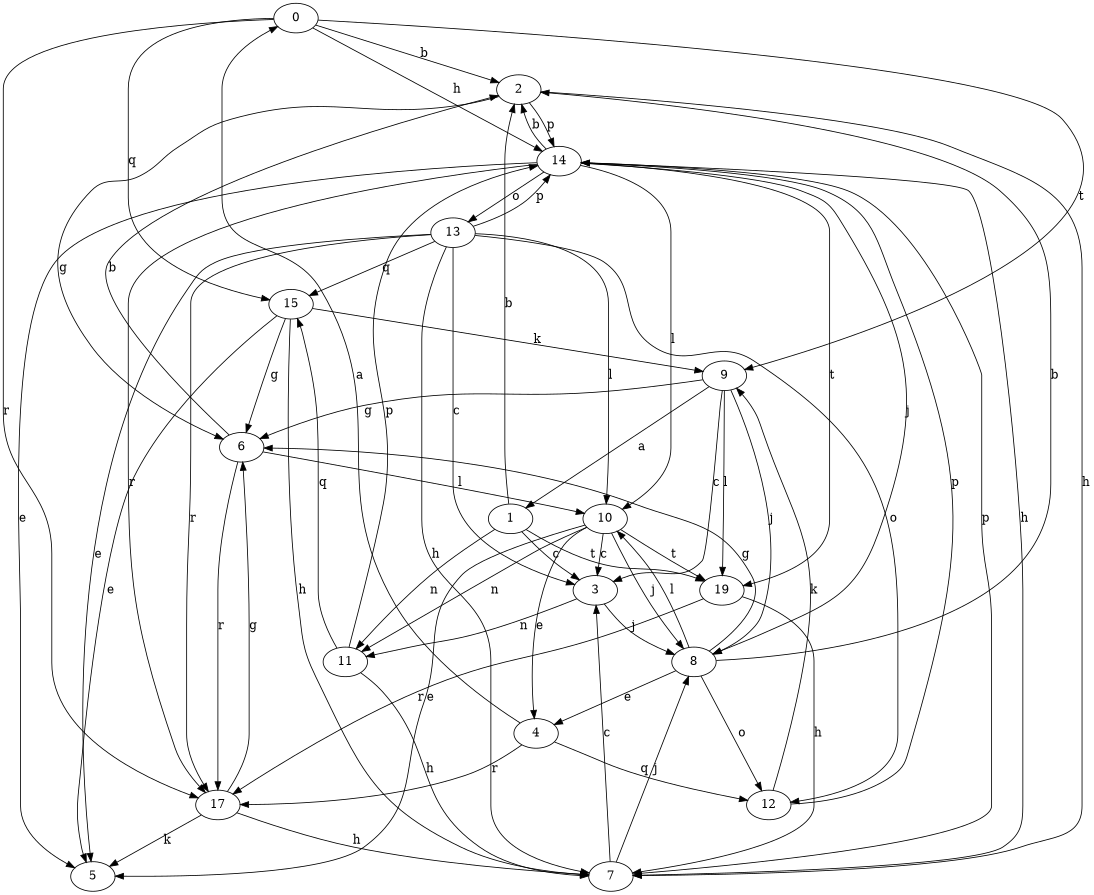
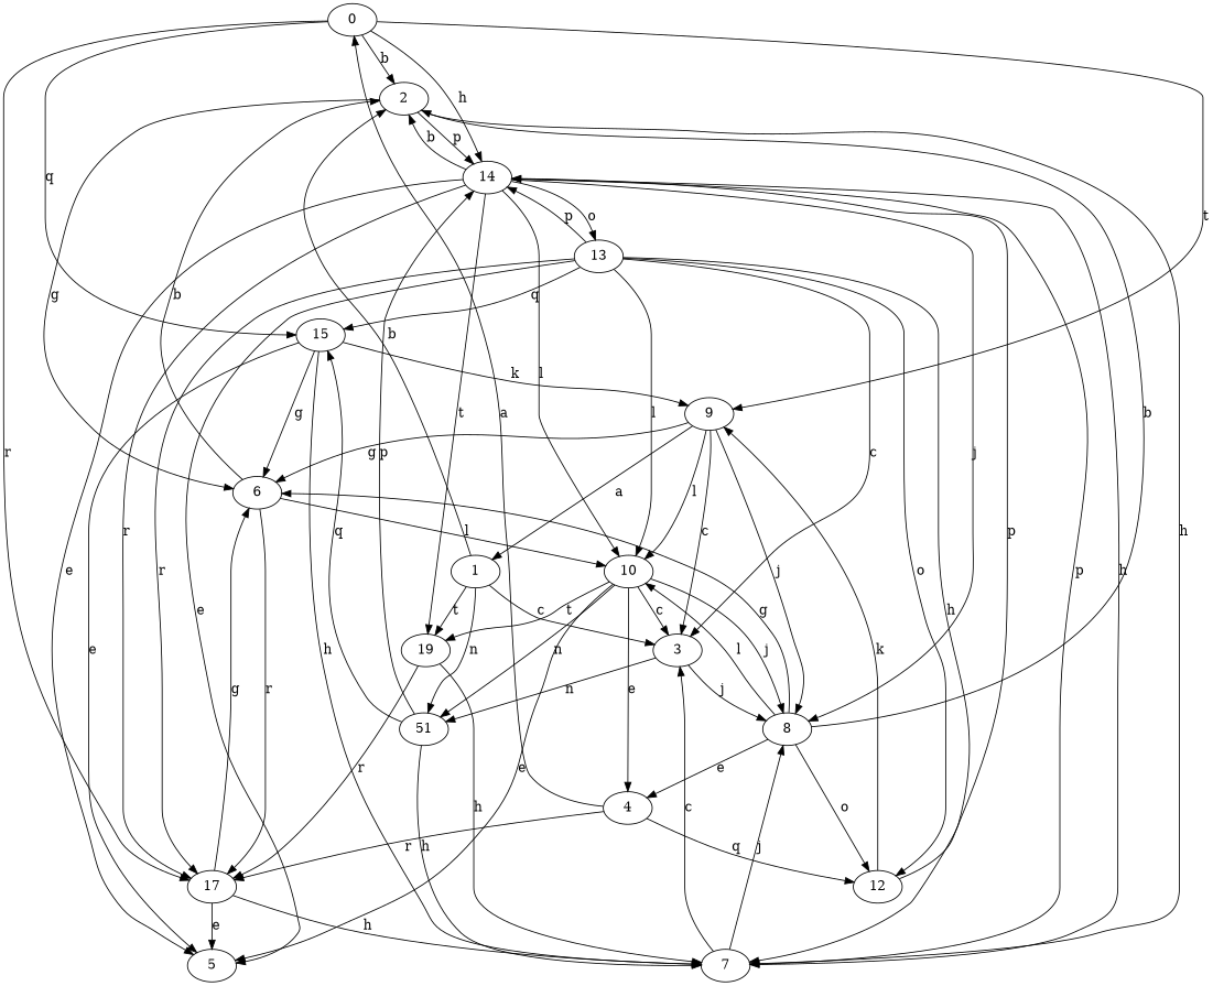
  strict digraph {
    0
    2
    9
    15
    17
    14
    7
    6
    3
    8
    1
    10
    5
-   11
+   11 [label=51]
    19
    13
    4
    12
    0 -> 2 [label=b]
    0 -> 9 [label=t]
    0 -> 15 [label=q]
    0 -> 17 [label=r]
    0 -> 14 [label=h]
    2 -> 14 [label=p]
    2 -> 7 [label=h]
    2 -> 6 [label=g]
    9 -> 6 [label=g]
    9 -> 3 [label=c]
    9 -> 8 [label=j]
    9 -> 1 [label=a]
-   9 -> 19 [label=l]
+   9 -> 10 [label=l]
    15 -> 9 [label=k]
    15 -> 7 [label=h]
    15 -> 6 [label=g]
    15 -> 5 [label=e]
    17 -> 7 [label=h]
    17 -> 6 [label=g]
-   17 -> 5 [label=k]
+   17 -> 5 [label=e]
    14 -> 2 [label=b]
    14 -> 17 [label=r]
    14 -> 7 [label=h]
    14 -> 8 [label=j]
    14 -> 10 [label=l]
    14 -> 5 [label=e]
    14 -> 19 [label=t]
    14 -> 13 [label=o]
    7 -> 14 [label=p]
    7 -> 3 [label=c]
    7 -> 8 [label=j]
    6 -> 2 [label=b]
    6 -> 17 [label=r]
    6 -> 10 [label=l]
    3 -> 8 [label=j]
    3 -> 11 [label=n]
    8 -> 2 [label=b]
    8 -> 6 [label=g]
    8 -> 10 [label=l]
    8 -> 4 [label=e]
    8 -> 12 [label=o]
    1 -> 2 [label=b]
    1 -> 3 [label=c]
    1 -> 11 [label=n]
    1 -> 19 [label=t]
    10 -> 3 [label=c]
    10 -> 8 [label=j]
    10 -> 5 [label=e]
    10 -> 11 [label=n]
    10 -> 19 [label=t]
    10 -> 4 [label=e]
    11 -> 15 [label=q]
    11 -> 14 [label=p]
    11 -> 7 [label=h]
    19 -> 17 [label=r]
    19 -> 7 [label=h]
    13 -> 15 [label=q]
    13 -> 17 [label=r]
    13 -> 14 [label=p]
    13 -> 7 [label=h]
    13 -> 3 [label=c]
    13 -> 10 [label=l]
    13 -> 5 [label=e]
    13 -> 12 [label=o]
    4 -> 0 [label=a]
    4 -> 17 [label=r]
    4 -> 12 [label=q]
    12 -> 9 [label=k]
    12 -> 14 [label=p]
  }
